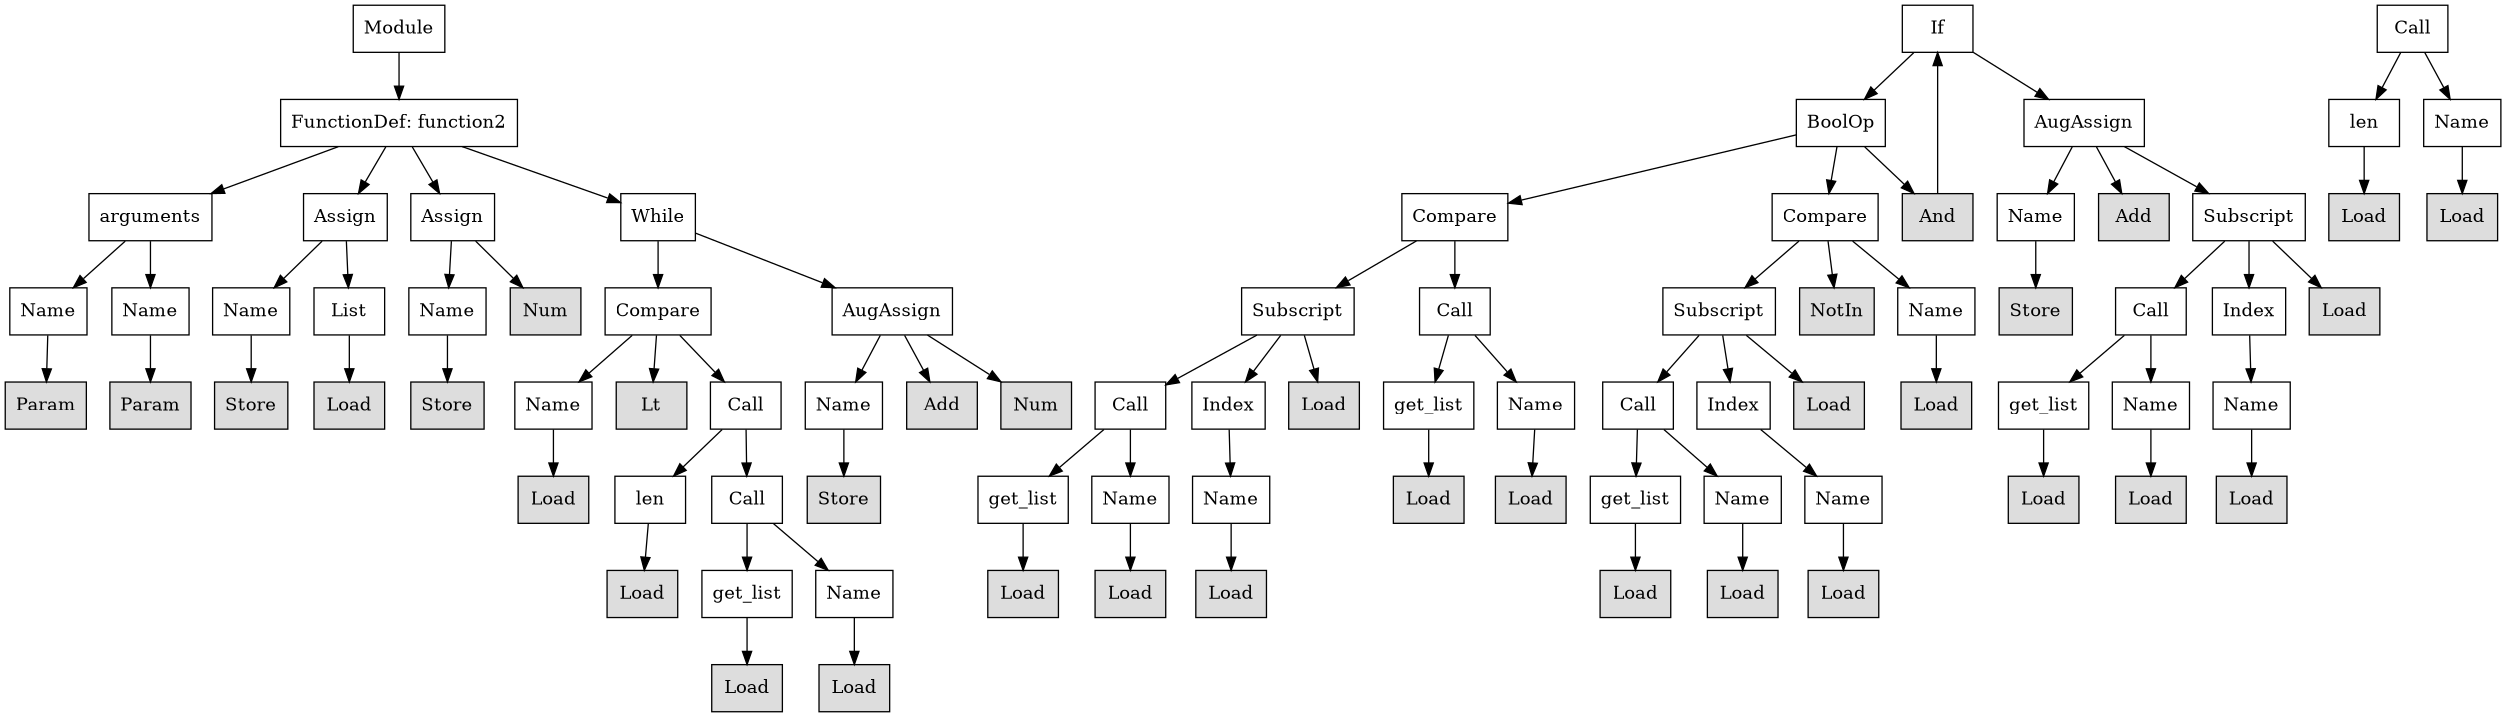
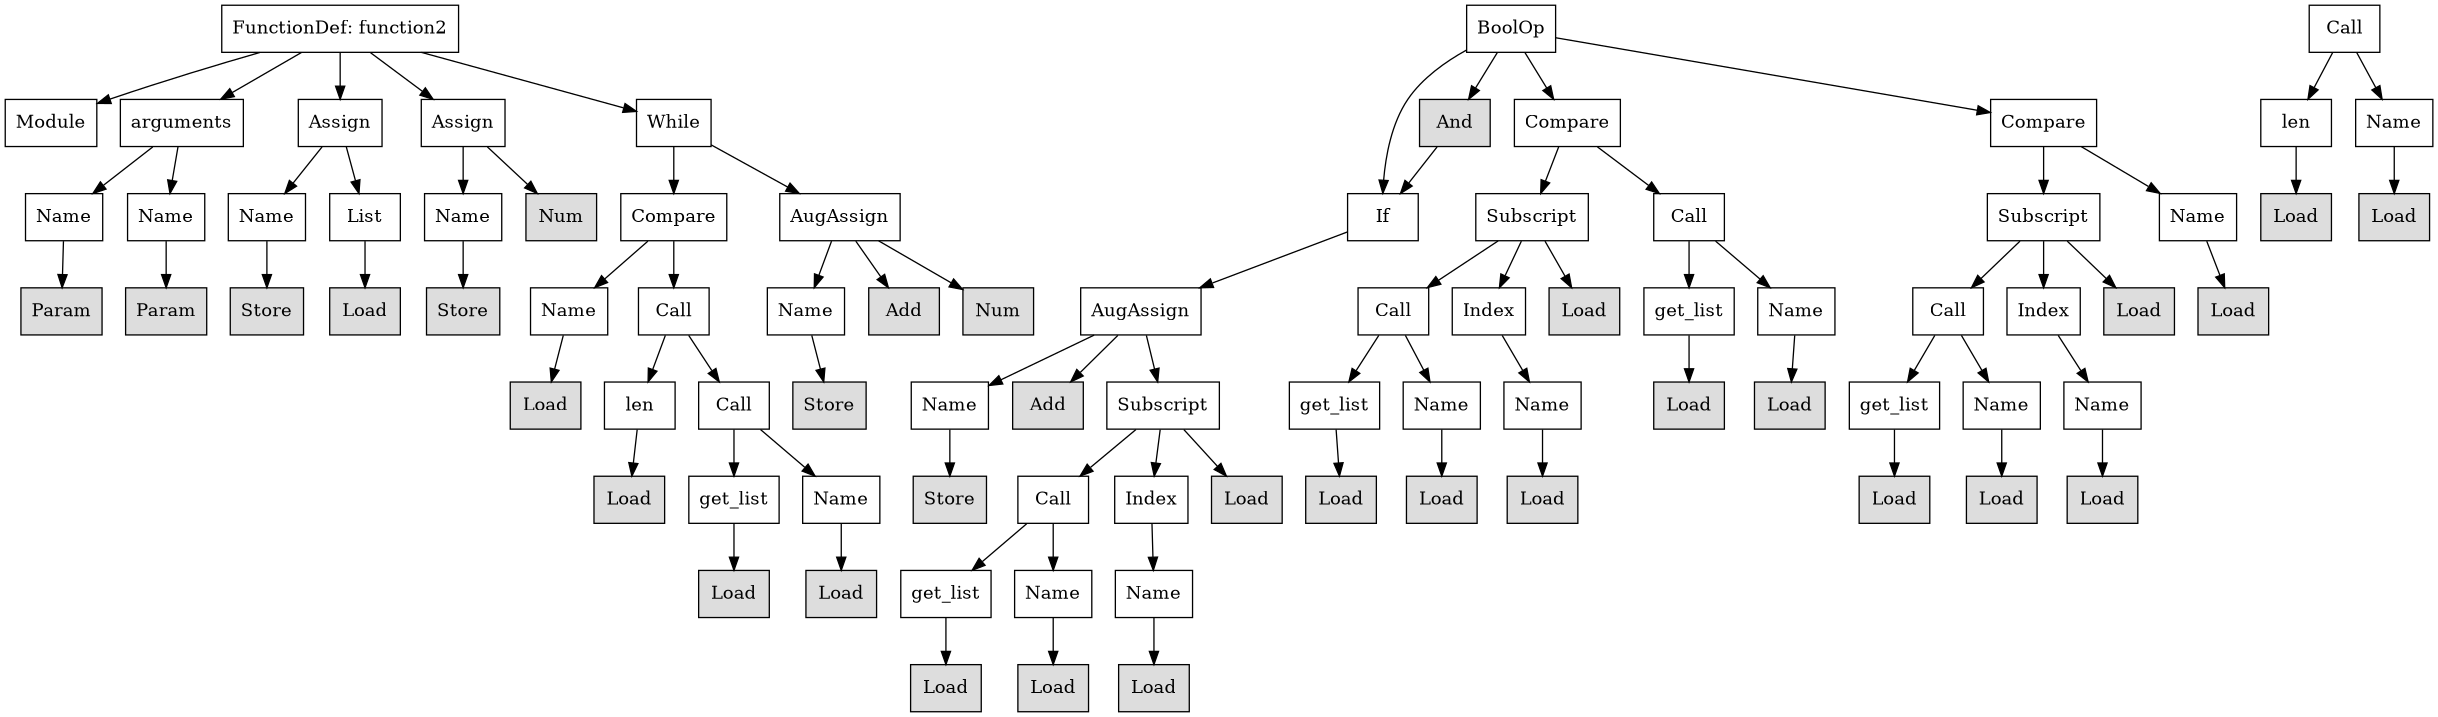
  digraph {
    node [shape=rect]
    n1 [label=Module]
    n2 [label="FunctionDef: function2"]
    n3 [label=arguments]
    n4 [label=Assign]
    n5 [label=Assign]
    n6 [label=While]
    n7 [label=Name]
    n8 [label=Name]
    n9 [label=Name]
    n10 [label=List]
    n11 [label=Name]
    n12 [fillcolor="#dddddd" label=Num style=filled]
    n13 [label=Compare]
    n14 [label=AugAssign]
    n15 [fillcolor="#dddddd" label=Param style=filled]
    n16 [fillcolor="#dddddd" label=Param style=filled]
    n17 [fillcolor="#dddddd" label=Store style=filled]
    n18 [fillcolor="#dddddd" label=Load style=filled]
    n19 [fillcolor="#dddddd" label=Store style=filled]
    n20 [label=Name]
-   n21 [fillcolor="#dddddd" label=Lt style=filled]
    n22 [label=Call]
    n23 [label=If]
    n24 [label=BoolOp]
    n25 [label=AugAssign]
    n26 [label=Name]
    n27 [fillcolor="#dddddd" label=Add style=filled]
    n28 [fillcolor="#dddddd" label=Num style=filled]
    n29 [label=Call]
    n30 [label=len]
    n31 [label=Name]
    n32 [fillcolor="#dddddd" label=Load style=filled]
    n33 [label=len]
    n34 [label=Call]
    n35 [fillcolor="#dddddd" label=And style=filled]
    n36 [label=Compare]
    n37 [label=Compare]
    n38 [label=Name]
    n39 [fillcolor="#dddddd" label=Add style=filled]
    n40 [label=Subscript]
    n41 [fillcolor="#dddddd" label=Store style=filled]
    n42 [fillcolor="#dddddd" label=Load style=filled]
    n43 [fillcolor="#dddddd" label=Load style=filled]
    n44 [fillcolor="#dddddd" label=Load style=filled]
    n45 [label=get_list]
    n46 [label=Name]
    n47 [label=Subscript]
    n48 [label=Call]
    n49 [label=Subscript]
-   n50 [fillcolor="#dddddd" label=NotIn style=filled]
    n51 [label=Name]
    n52 [fillcolor="#dddddd" label=Store style=filled]
    n53 [label=Call]
    n54 [label=Index]
    n55 [fillcolor="#dddddd" label=Load style=filled]
    n56 [fillcolor="#dddddd" label=Load style=filled]
    n57 [fillcolor="#dddddd" label=Load style=filled]
    n58 [label=Call]
    n59 [label=Index]
    n60 [fillcolor="#dddddd" label=Load style=filled]
    n61 [label=get_list]
    n62 [label=Name]
    n63 [label=Call]
    n64 [label=Index]
    n65 [fillcolor="#dddddd" label=Load style=filled]
    n66 [fillcolor="#dddddd" label=Load style=filled]
    n67 [label=get_list]
    n68 [label=Name]
    n69 [label=Name]
    n70 [label=get_list]
    n71 [label=Name]
    n72 [label=Name]
    n73 [fillcolor="#dddddd" label=Load style=filled]
    n74 [fillcolor="#dddddd" label=Load style=filled]
    n75 [label=get_list]
    n76 [label=Name]
    n77 [label=Name]
    n78 [fillcolor="#dddddd" label=Load style=filled]
    n79 [fillcolor="#dddddd" label=Load style=filled]
    n80 [fillcolor="#dddddd" label=Load style=filled]
    n81 [fillcolor="#dddddd" label=Load style=filled]
    n82 [fillcolor="#dddddd" label=Load style=filled]
    n83 [fillcolor="#dddddd" label=Load style=filled]
    n84 [fillcolor="#dddddd" label=Load style=filled]
    n85 [fillcolor="#dddddd" label=Load style=filled]
    n86 [fillcolor="#dddddd" label=Load style=filled]
-   n1 -> n2
+   n2 -> n1
    n2 -> n3
    n2 -> n4
    n2 -> n5
    n2 -> n6
    n3 -> n7
    n3 -> n8
    n4 -> n9
    n4 -> n10
    n5 -> n11
    n5 -> n12
    n6 -> n13
    n6 -> n14
    n7 -> n15
    n8 -> n16
    n9 -> n17
    n10 -> n18
    n11 -> n19
    n13 -> n20
-   n13 -> n21
    n13 -> n22
    n14 -> n26
    n14 -> n27
    n14 -> n28
    n20 -> n32
    n22 -> n33
    n22 -> n34
-   n23 -> n24
+   n24 -> n23
    n23 -> n25
    n24 -> n35
    n24 -> n36
    n24 -> n37
    n25 -> n38
    n25 -> n39
    n25 -> n40
    n26 -> n41
    n29 -> n30
    n29 -> n31
    n30 -> n42
    n31 -> n43
    n33 -> n44
    n34 -> n45
    n34 -> n46
    n35 -> n23
    n36 -> n47
    n36 -> n48
    n37 -> n49
-   n37 -> n50
    n37 -> n51
    n38 -> n52
    n40 -> n53
    n40 -> n54
    n40 -> n55
    n45 -> n56
    n46 -> n57
    n47 -> n58
    n47 -> n59
    n47 -> n60
    n48 -> n61
    n48 -> n62
    n49 -> n63
    n49 -> n64
    n49 -> n65
    n51 -> n66
    n53 -> n67
    n53 -> n68
    n54 -> n69
    n58 -> n70
    n58 -> n71
    n59 -> n72
    n61 -> n73
    n62 -> n74
    n63 -> n75
    n63 -> n76
    n64 -> n77
    n67 -> n78
    n68 -> n79
    n69 -> n80
    n70 -> n81
    n71 -> n82
    n72 -> n83
    n75 -> n84
    n76 -> n85
    n77 -> n86
  }
